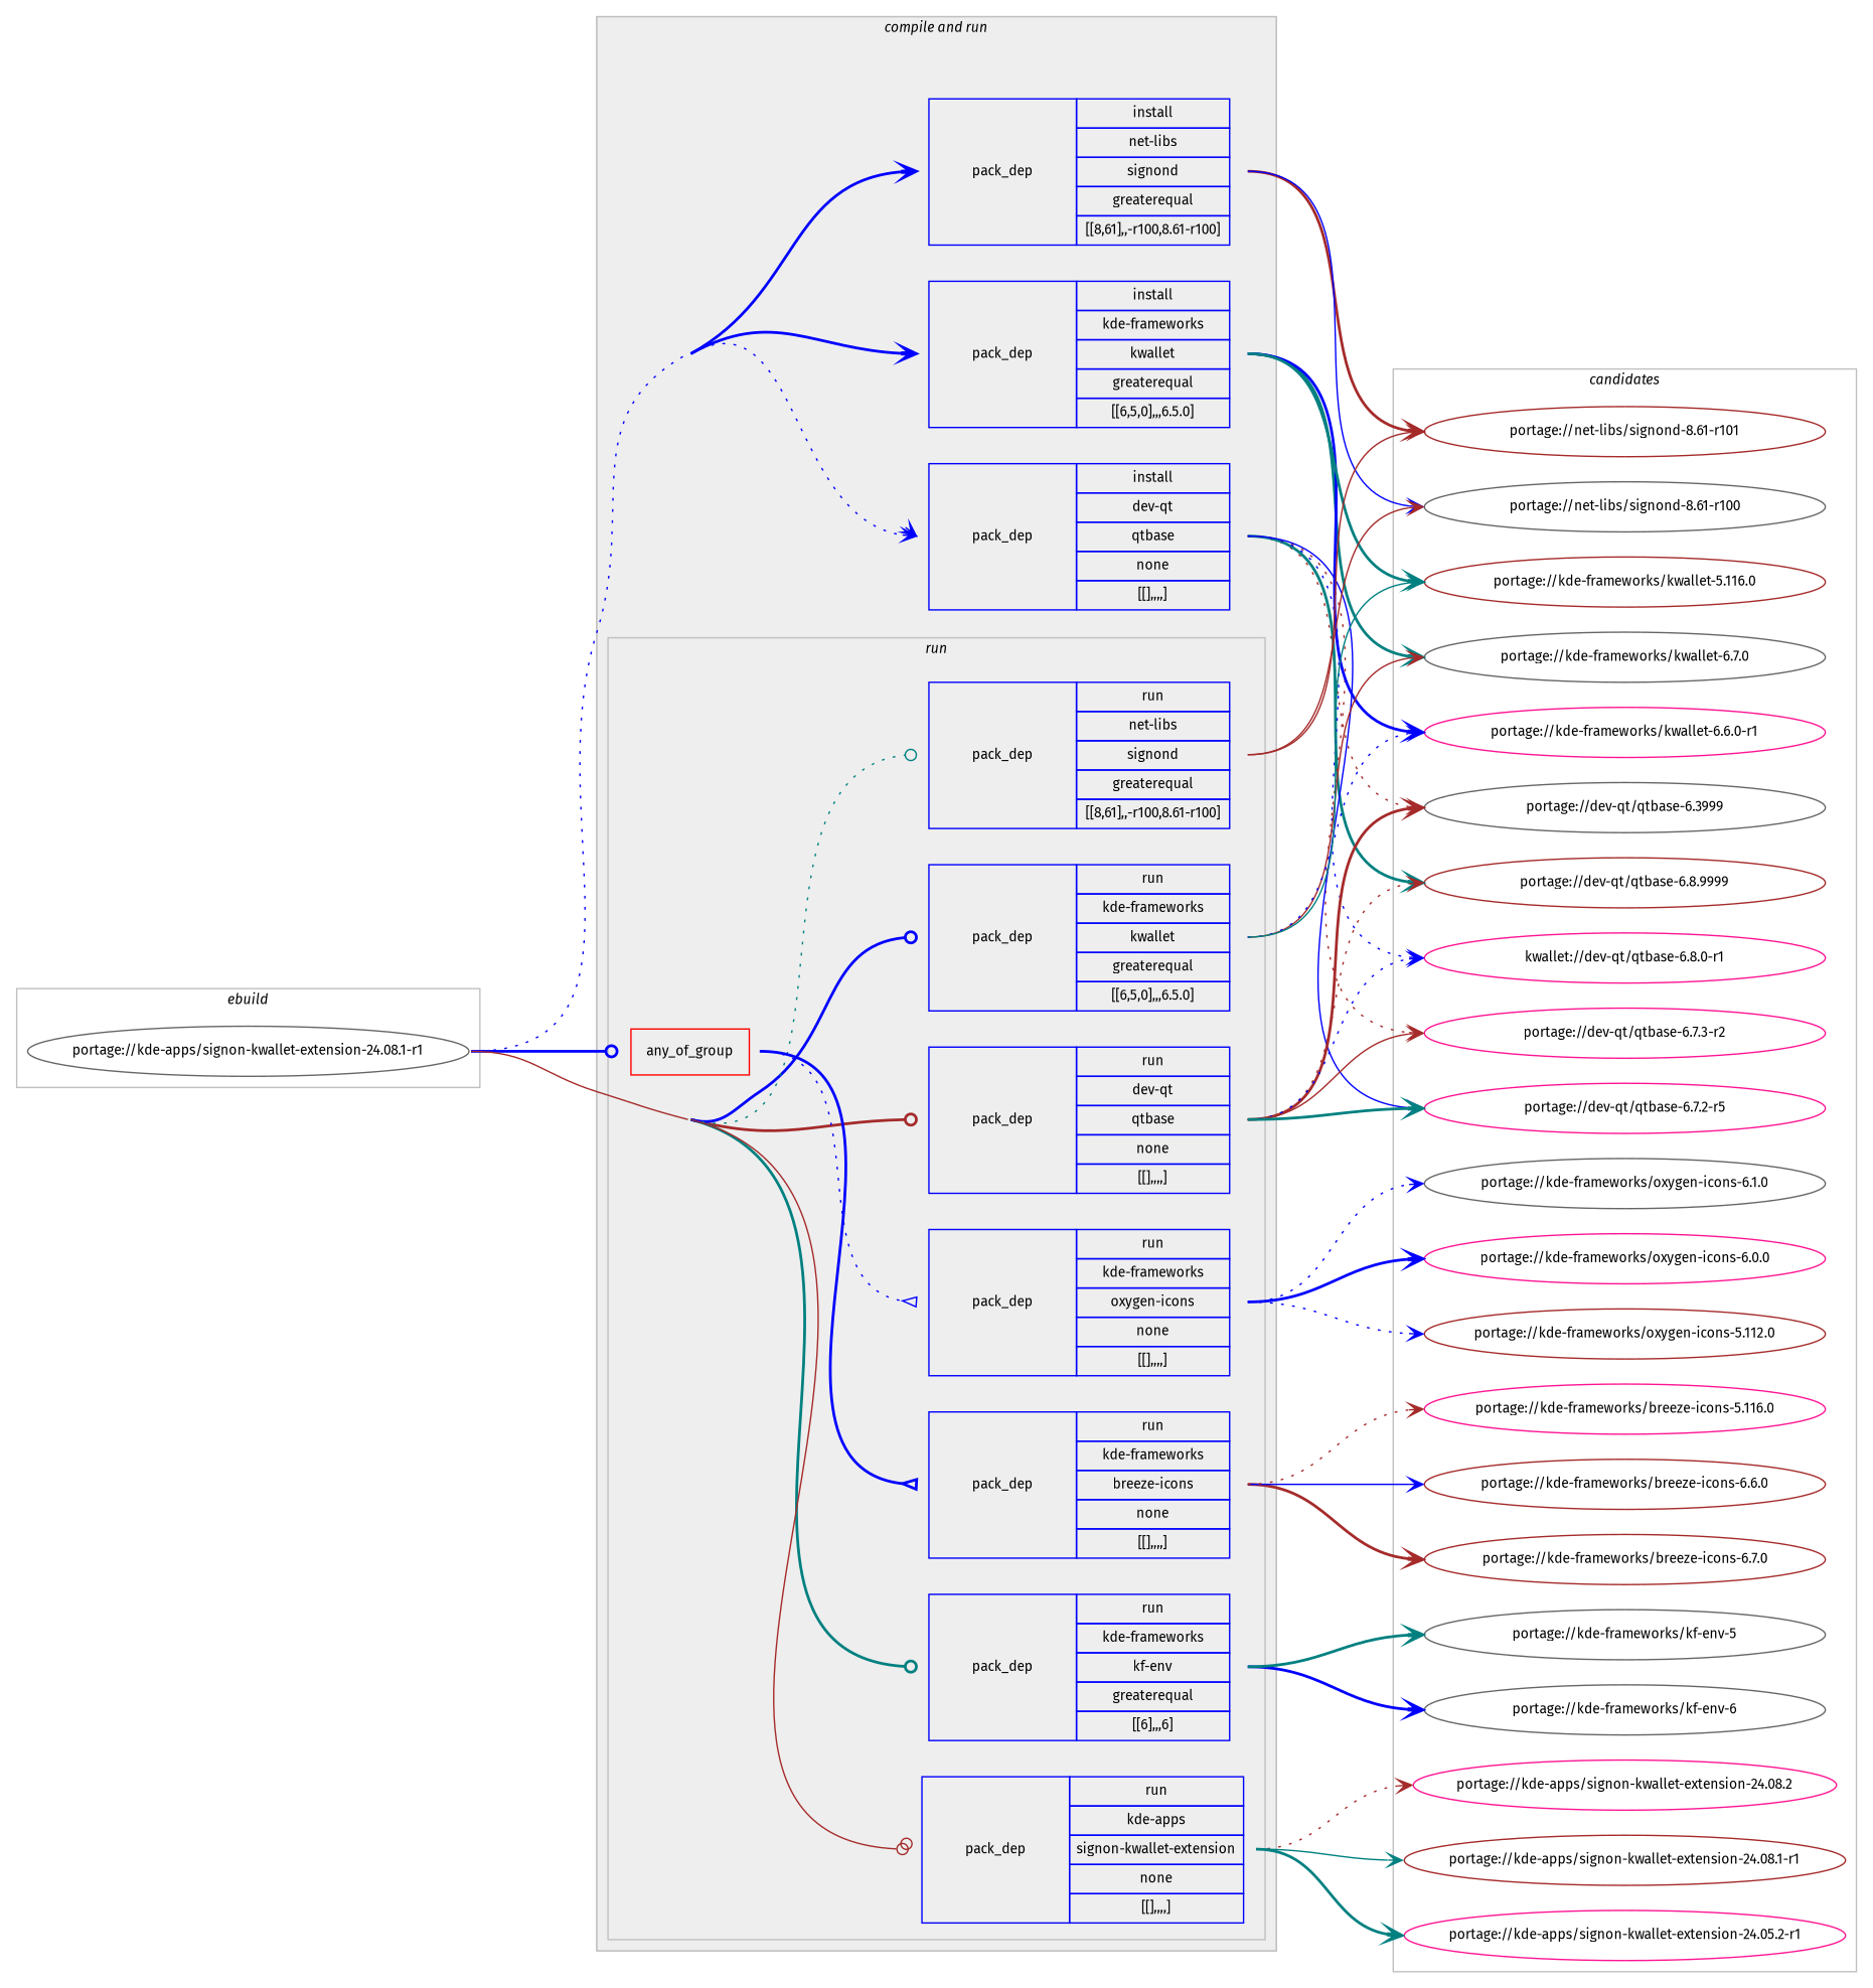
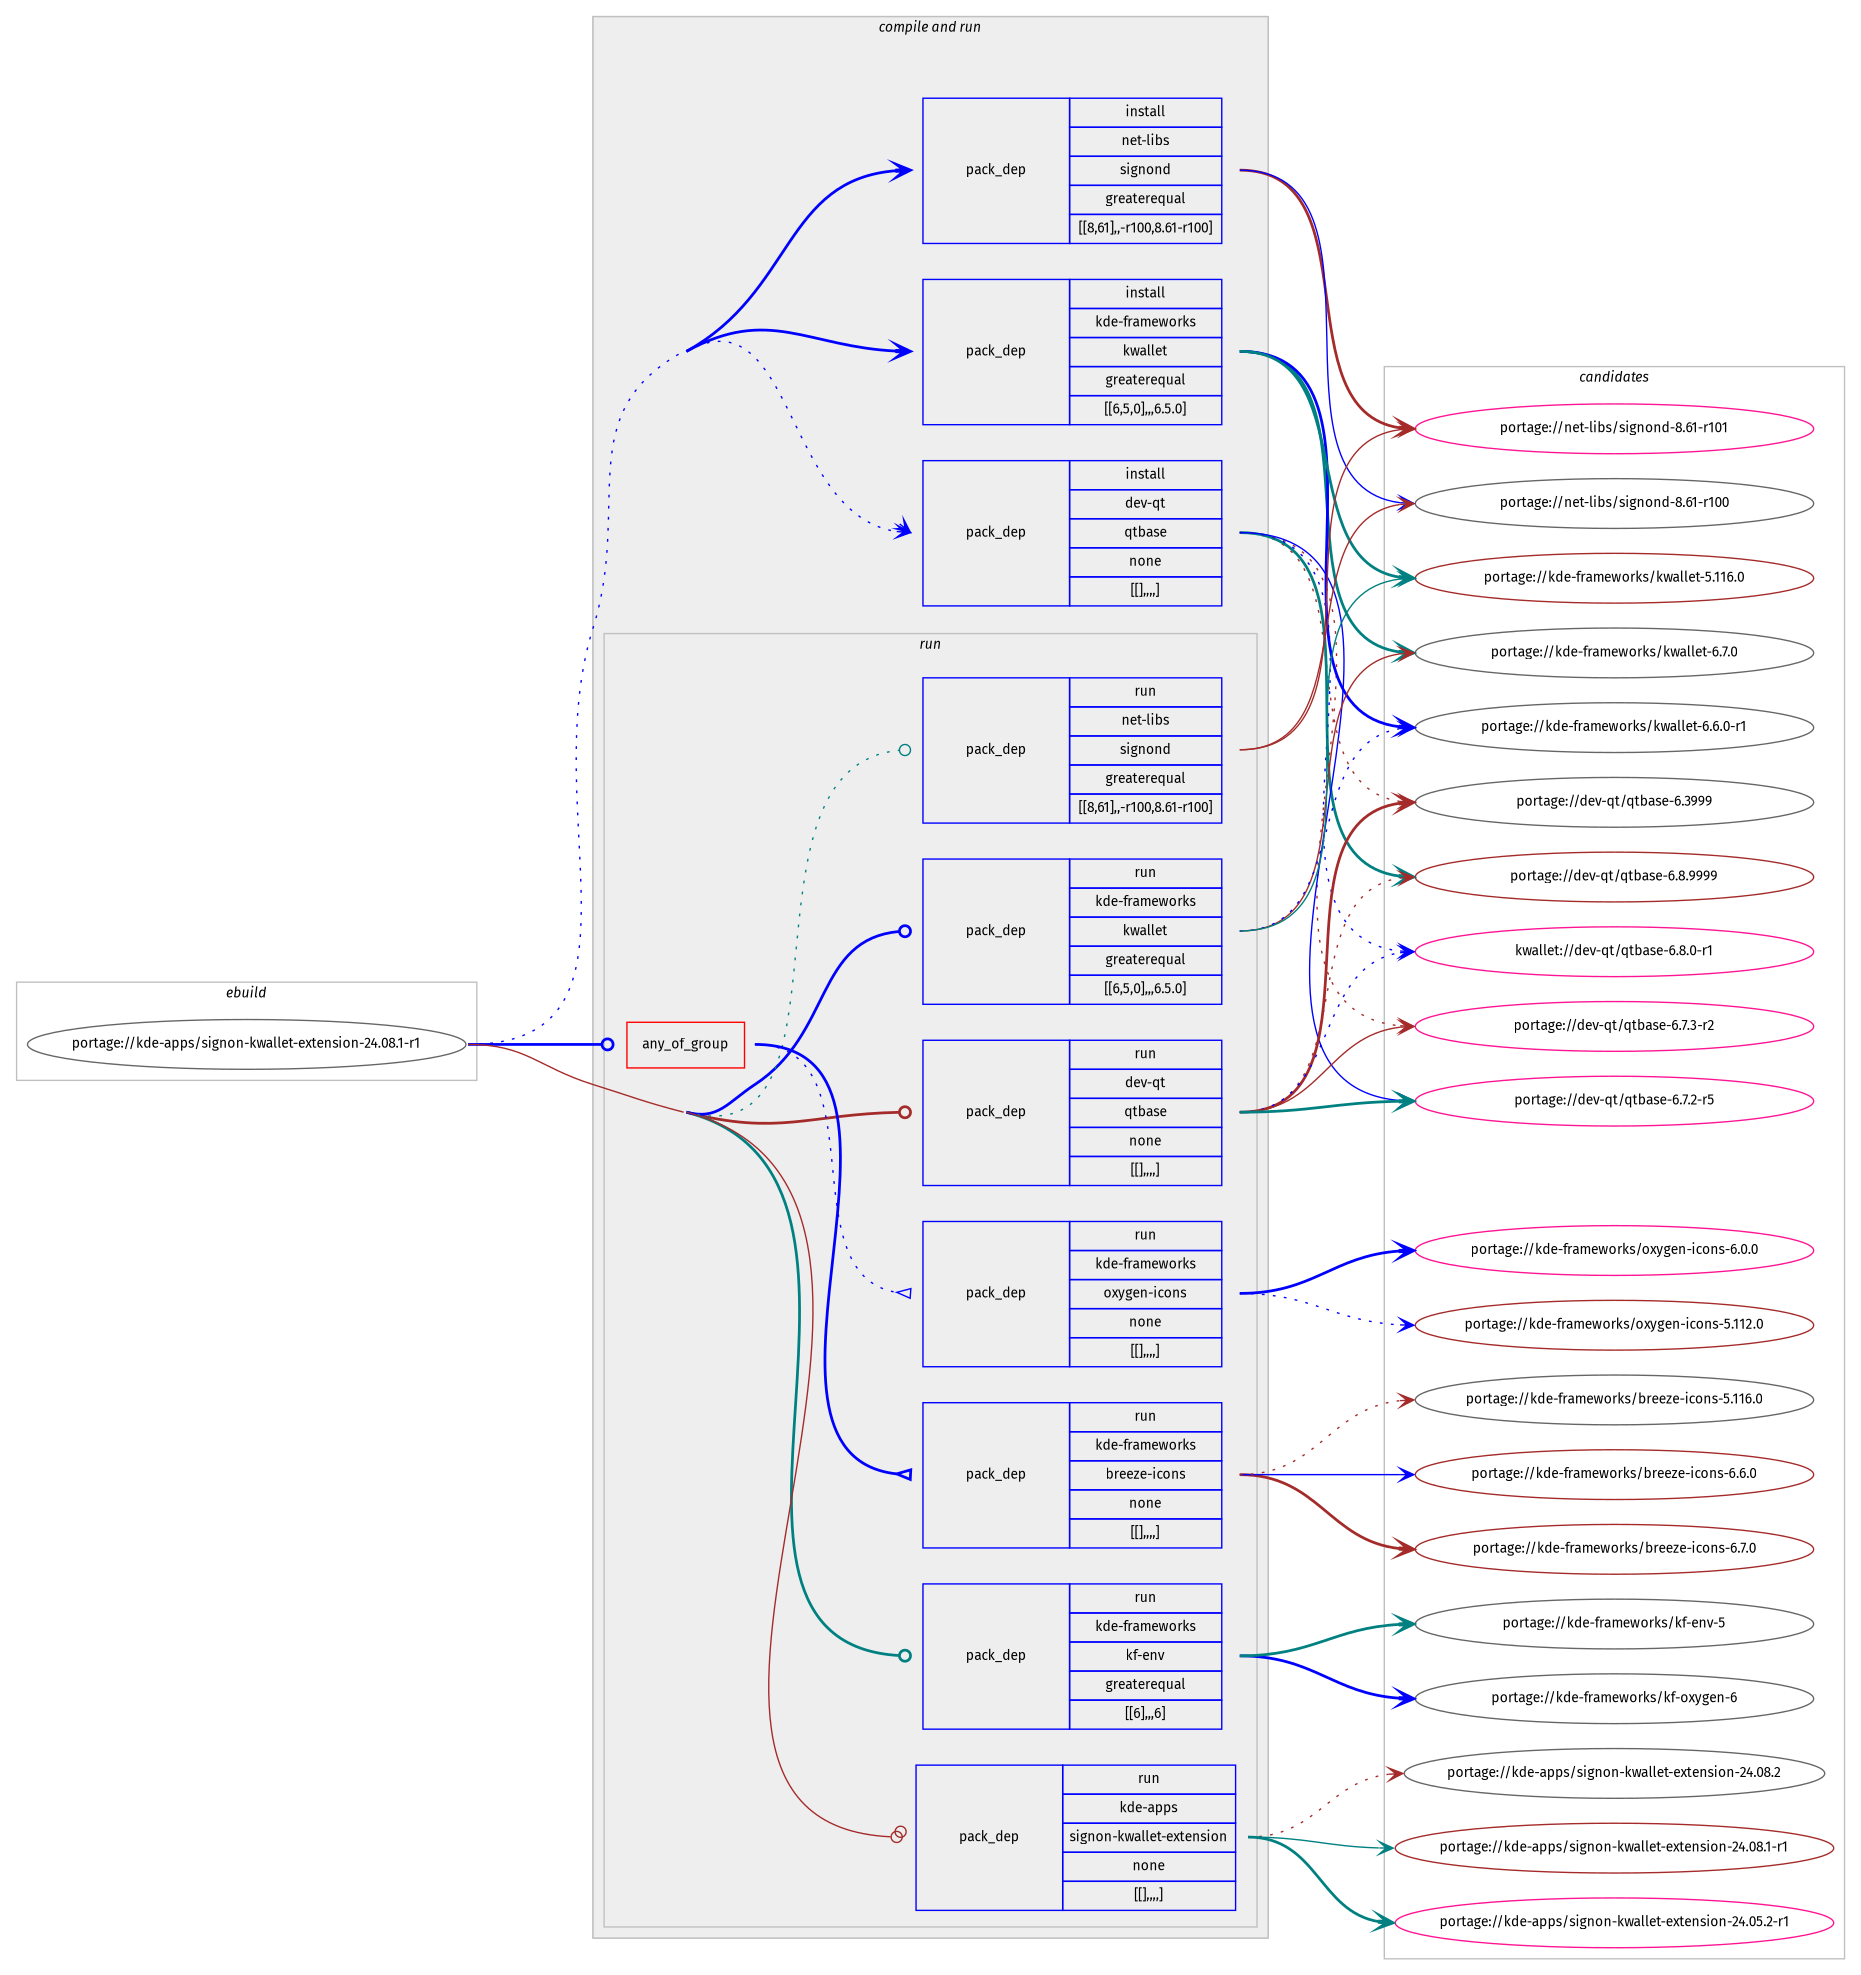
  digraph {
    compound=true
    concentrate=true
    fontname="Fira Sans"
    fontsize=10
    newrank=true
    rankdir=LR
    ranksep=1.5
    node [color=blue fontname="Fira Sans" fontsize=10]
    edge [arrowhead=vee color=blue fontname="Fira Sans" headport=w style=bold tailport=e weight=100]
    n1 [color=gray40 label="portage://kde-apps/signon-kwallet-extension-24.08.1-r1" width=4]
    n2 [label=<<TABLE BORDER="0" CELLBORDER="1" CELLSPACING="0" CELLPADDING="4" WIDTH="220"><TR><TD ROWSPAN="6" CELLPADDING="30">pack_dep</TD></TR><TR><TD WIDTH="110">install</TD></TR><TR><TD>dev-qt</TD></TR><TR><TD>qtbase</TD></TR><TR><TD>none</TD></TR><TR><TD>[[],,,,]</TD></TR></TABLE>> shape=none]
    n3 [label=<<TABLE BORDER="0" CELLBORDER="1" CELLSPACING="0" CELLPADDING="4" WIDTH="220"><TR><TD ROWSPAN="6" CELLPADDING="30">pack_dep</TD></TR><TR><TD WIDTH="110">install</TD></TR><TR><TD>kde-frameworks</TD></TR><TR><TD>kwallet</TD></TR><TR><TD>greaterequal</TD></TR><TR><TD>[[6,5,0],,,6.5.0]</TD></TR></TABLE>> shape=none]
    n4 [label=<<TABLE BORDER="0" CELLBORDER="1" CELLSPACING="0" CELLPADDING="4" WIDTH="220"><TR><TD ROWSPAN="6" CELLPADDING="30">pack_dep</TD></TR><TR><TD WIDTH="110">install</TD></TR><TR><TD>net-libs</TD></TR><TR><TD>signond</TD></TR><TR><TD>greaterequal</TD></TR><TR><TD>[[8,61],,-r100,8.61-r100]</TD></TR></TABLE>> shape=none]
    n5 [label=<<TABLE BORDER="0" CELLBORDER="1" CELLSPACING="0" CELLPADDING="4" WIDTH="220"><TR><TD ROWSPAN="6" CELLPADDING="30">pack_dep</TD></TR><TR><TD WIDTH="110">run</TD></TR><TR><TD>kde-frameworks</TD></TR><TR><TD>breeze-icons</TD></TR><TR><TD>none</TD></TR><TR><TD>[[],,,,]</TD></TR></TABLE>> shape=none]
    n6 [label=<<TABLE BORDER="0" CELLBORDER="1" CELLSPACING="0" CELLPADDING="4" WIDTH="220"><TR><TD ROWSPAN="6" CELLPADDING="30">pack_dep</TD></TR><TR><TD WIDTH="110">run</TD></TR><TR><TD>kde-frameworks</TD></TR><TR><TD>oxygen-icons</TD></TR><TR><TD>none</TD></TR><TR><TD>[[],,,,]</TD></TR></TABLE>> shape=none]
    n7 [color=red label=<<TABLE BORDER="0" CELLBORDER="1" CELLSPACING="0" CELLPADDING="4"><TR><TD CELLPADDING="10">any_of_group</TD></TR></TABLE>> shape=none]
    n8 [label=<<TABLE BORDER="0" CELLBORDER="1" CELLSPACING="0" CELLPADDING="4" WIDTH="220"><TR><TD ROWSPAN="6" CELLPADDING="30">pack_dep</TD></TR><TR><TD WIDTH="110">run</TD></TR><TR><TD>dev-qt</TD></TR><TR><TD>qtbase</TD></TR><TR><TD>none</TD></TR><TR><TD>[[],,,,]</TD></TR></TABLE>> shape=none]
    n9 [label=<<TABLE BORDER="0" CELLBORDER="1" CELLSPACING="0" CELLPADDING="4" WIDTH="220"><TR><TD ROWSPAN="6" CELLPADDING="30">pack_dep</TD></TR><TR><TD WIDTH="110">run</TD></TR><TR><TD>kde-frameworks</TD></TR><TR><TD>kf-env</TD></TR><TR><TD>greaterequal</TD></TR><TR><TD>[[6],,,6]</TD></TR></TABLE>> shape=none]
    n10 [label=<<TABLE BORDER="0" CELLBORDER="1" CELLSPACING="0" CELLPADDING="4" WIDTH="220"><TR><TD ROWSPAN="6" CELLPADDING="30">pack_dep</TD></TR><TR><TD WIDTH="110">run</TD></TR><TR><TD>kde-frameworks</TD></TR><TR><TD>kwallet</TD></TR><TR><TD>greaterequal</TD></TR><TR><TD>[[6,5,0],,,6.5.0]</TD></TR></TABLE>> shape=none]
    n11 [label=<<TABLE BORDER="0" CELLBORDER="1" CELLSPACING="0" CELLPADDING="4" WIDTH="220"><TR><TD ROWSPAN="6" CELLPADDING="30">pack_dep</TD></TR><TR><TD WIDTH="110">run</TD></TR><TR><TD>net-libs</TD></TR><TR><TD>signond</TD></TR><TR><TD>greaterequal</TD></TR><TR><TD>[[8,61],,-r100,8.61-r100]</TD></TR></TABLE>> shape=none]
    n12 [label=<<TABLE BORDER="0" CELLBORDER="1" CELLSPACING="0" CELLPADDING="4" WIDTH="220"><TR><TD ROWSPAN="6" CELLPADDING="30">pack_dep</TD></TR><TR><TD WIDTH="110">run</TD></TR><TR><TD>kde-apps</TD></TR><TR><TD>signon-kwallet-extension</TD></TR><TR><TD>none</TD></TR><TR><TD>[[],,,,]</TD></TR></TABLE>> shape=none]
    n13 [color=gray40 label="portage://dev-qt/qtbase-6.3999" width=4]
    n14 [color=brown label="portage://dev-qt/qtbase-6.8.9999" width=4]
    n15 [color=deeppink label="kwallet://dev-qt/qtbase-6.8.0-r1" width=4]
    n16 [color=deeppink label="portage://dev-qt/qtbase-6.7.3-r2" width=4]
    n17 [color=deeppink label="portage://dev-qt/qtbase-6.7.2-r5" width=4]
    n18 [color=gray40 label="portage://kde-frameworks/kwallet-6.7.0" width=4]
-   n19 [color=deeppink label="portage://kde-frameworks/kwallet-6.6.0-r1" width=4]
+   n19 [color=gray40 label="portage://kde-frameworks/kwallet-6.6.0-r1" width=4]
    n20 [color=brown label="portage://kde-frameworks/kwallet-5.116.0" width=4]
-   n21 [color=brown label="portage://net-libs/signond-8.61-r101" width=4]
+   n21 [color=deeppink label="portage://net-libs/signond-8.61-r101" width=4]
    n22 [color=gray40 label="portage://net-libs/signond-8.61-r100" width=4]
    n23 [color=brown label="portage://kde-frameworks/breeze-icons-6.7.0" width=4]
    n24 [color=brown label="portage://kde-frameworks/breeze-icons-6.6.0" width=4]
-   n25 [color=deeppink label="portage://kde-frameworks/breeze-icons-5.116.0" width=4]
-   n26 [color=gray40 label="portage://kde-frameworks/oxygen-icons-6.1.0" width=4]
+   n25 [color=gray40 label="portage://kde-frameworks/breeze-icons-5.116.0" width=4]
    n27 [color=deeppink label="portage://kde-frameworks/oxygen-icons-6.0.0" width=4]
    n28 [color=brown label="portage://kde-frameworks/oxygen-icons-5.112.0" width=4]
-   n29 [color=gray40 label="portage://kde-frameworks/kf-env-6" width=4]
+   n29 [color=gray40 label="portage://kde-frameworks/kf-oxygen-6" width=4]
    n30 [color=gray40 label="portage://kde-frameworks/kf-env-5" width=4]
-   n31 [color=deeppink label="portage://kde-apps/signon-kwallet-extension-24.08.2" width=4]
+   n31 [color=gray40 label="portage://kde-apps/signon-kwallet-extension-24.08.2" width=4]
    n32 [color=brown label="portage://kde-apps/signon-kwallet-extension-24.08.1-r1" width=4]
    n33 [color=deeppink label="portage://kde-apps/signon-kwallet-extension-24.05.2-r1" width=4]
    subgraph cluster_1 {
      color=gray
      label=<<i>ebuild</i>>
      n1
    }
    subgraph cluster_2 {
      color=gray
      label=<<i>dependencies</i>>
      subgraph cluster_3 {
        color=gray
        fillcolor="#eeeeee"
        label=<<i>compile</i>>
        style=filled
        subgraph sub_4 {
          color=gray
          fillcolor="#eeeeee"
          label=<<i>compile</i>>
          style=filled
          n2
        }
        subgraph sub_5 {
          color=gray
          fillcolor="#eeeeee"
          label=<<i>compile</i>>
          style=filled
          n3
        }
        subgraph sub_6 {
          color=gray
          fillcolor="#eeeeee"
          label=<<i>compile</i>>
          style=filled
          n4
        }
      }
      subgraph cluster_7 {
        color=gray
        fillcolor="#eeeeee"
        label=<<i>compile and run</i>>
        style=filled
      }
      subgraph cluster_8 {
        color=gray
        fillcolor="#eeeeee"
        label=<<i>run</i>>
        style=filled
        subgraph sub_9 {
          color=gray
          fillcolor="#eeeeee"
          label=<<i>run</i>>
          style=filled
          n7
          subgraph sub_10 {
            color=gray
            fillcolor="#eeeeee"
            label=<<i>run</i>>
            style=filled
            n5
          }
          subgraph sub_11 {
            color=gray
            fillcolor="#eeeeee"
            label=<<i>run</i>>
            style=filled
            n6
          }
        }
        subgraph sub_12 {
          color=gray
          fillcolor="#eeeeee"
          label=<<i>run</i>>
          style=filled
          n8
        }
        subgraph sub_13 {
          color=gray
          fillcolor="#eeeeee"
          label=<<i>run</i>>
          style=filled
          n9
        }
        subgraph sub_14 {
          color=gray
          fillcolor="#eeeeee"
          label=<<i>run</i>>
          style=filled
          n10
        }
        subgraph sub_15 {
          color=gray
          fillcolor="#eeeeee"
          label=<<i>run</i>>
          style=filled
          n11
        }
        subgraph sub_16 {
          color=gray
          fillcolor="#eeeeee"
          label=<<i>run</i>>
          style=filled
          n12
        }
      }
    }
    subgraph cluster_17 {
      color=gray
      label=<<i>candidates</i>>
      rank=same
      subgraph sub_18 {
        color=black
        label=<<i>candidates</i>>
        nodesep=1
        rank=same
        n13
        n14
        n15
        n16
        n17
      }
      subgraph sub_19 {
        color=black
        label=<<i>candidates</i>>
        nodesep=1
        rank=same
        n18
        n19
        n20
      }
      subgraph sub_20 {
        color=black
        label=<<i>candidates</i>>
        nodesep=1
        rank=same
        n21
        n22
      }
      subgraph sub_21 {
        color=black
        label=<<i>candidates</i>>
        nodesep=1
        rank=same
        n23
        n24
        n25
      }
      subgraph sub_22 {
        color=black
        label=<<i>candidates</i>>
        nodesep=1
        rank=same
-       n26
        n27
        n28
      }
      subgraph sub_23 {
        color=black
        label=<<i>candidates</i>>
        nodesep=1
        rank=same
        n13
        n14
        n15
        n16
        n17
      }
      subgraph sub_24 {
        color=black
        label=<<i>candidates</i>>
        nodesep=1
        rank=same
        n29
        n30
      }
      subgraph sub_25 {
        color=black
        label=<<i>candidates</i>>
        nodesep=1
        rank=same
        n18
        n19
        n20
      }
      subgraph sub_26 {
        color=black
        label=<<i>candidates</i>>
        nodesep=1
        rank=same
        n21
        n22
      }
      subgraph sub_27 {
        color=black
        label=<<i>candidates</i>>
        nodesep=1
        rank=same
        n31
        n32
        n33
      }
    }
    n1 -> n2 [style=dotted weight=20]
    n1 -> n3 [weight=20]
    n1 -> n4 [weight=20]
    n1 -> n7 [arrowhead=odot weight=20]
    n1 -> n8 [arrowhead=odot color=brown weight=20]
    n1 -> n9 [arrowhead=odot color=teal weight=20]
    n1 -> n10 [arrowhead=odot weight=20]
    n1 -> n11 [arrowhead=odot color=teal style=dotted weight=20]
    n1 -> n12 [arrowhead=odot color=brown style=solid weight=20]
    n2 -> n13 [color=brown style=dotted]
    n2 -> n14 [color=teal]
    n2 -> n15 [style=dotted]
    n2 -> n16 [color=brown style=dotted]
    n2 -> n17 [style=solid]
    n3 -> n18 [color=teal]
    n3 -> n19
    n3 -> n20 [color=teal]
    n4 -> n21 [color=brown]
    n4 -> n22 [style=solid]
    n5 -> n23 [color=brown]
    n5 -> n24 [style=solid]
    n5 -> n25 [color=brown style=dotted]
-   n6 -> n26 [style=dotted]
    n6 -> n27
    n6 -> n28 [style=dotted]
    n7 -> n5 [arrowhead=oinv weight=20]
    n7 -> n6 [arrowhead=oinv style=dotted weight=20]
    n8 -> n13 [color=brown]
    n8 -> n14 [color=brown style=dotted]
    n8 -> n15 [style=dotted]
    n8 -> n16 [color=brown style=solid]
    n8 -> n17 [color=teal]
    n9 -> n29
    n9 -> n30 [color=teal]
    n10 -> n18 [color=brown style=solid]
    n10 -> n19 [style=dotted]
    n10 -> n20 [color=teal style=solid]
    n11 -> n21 [color=brown style=solid]
    n11 -> n22 [color=brown style=solid]
    n12 -> n31 [color=brown style=dotted]
    n12 -> n32 [color=teal style=solid]
    n12 -> n33 [color=teal]
  }
